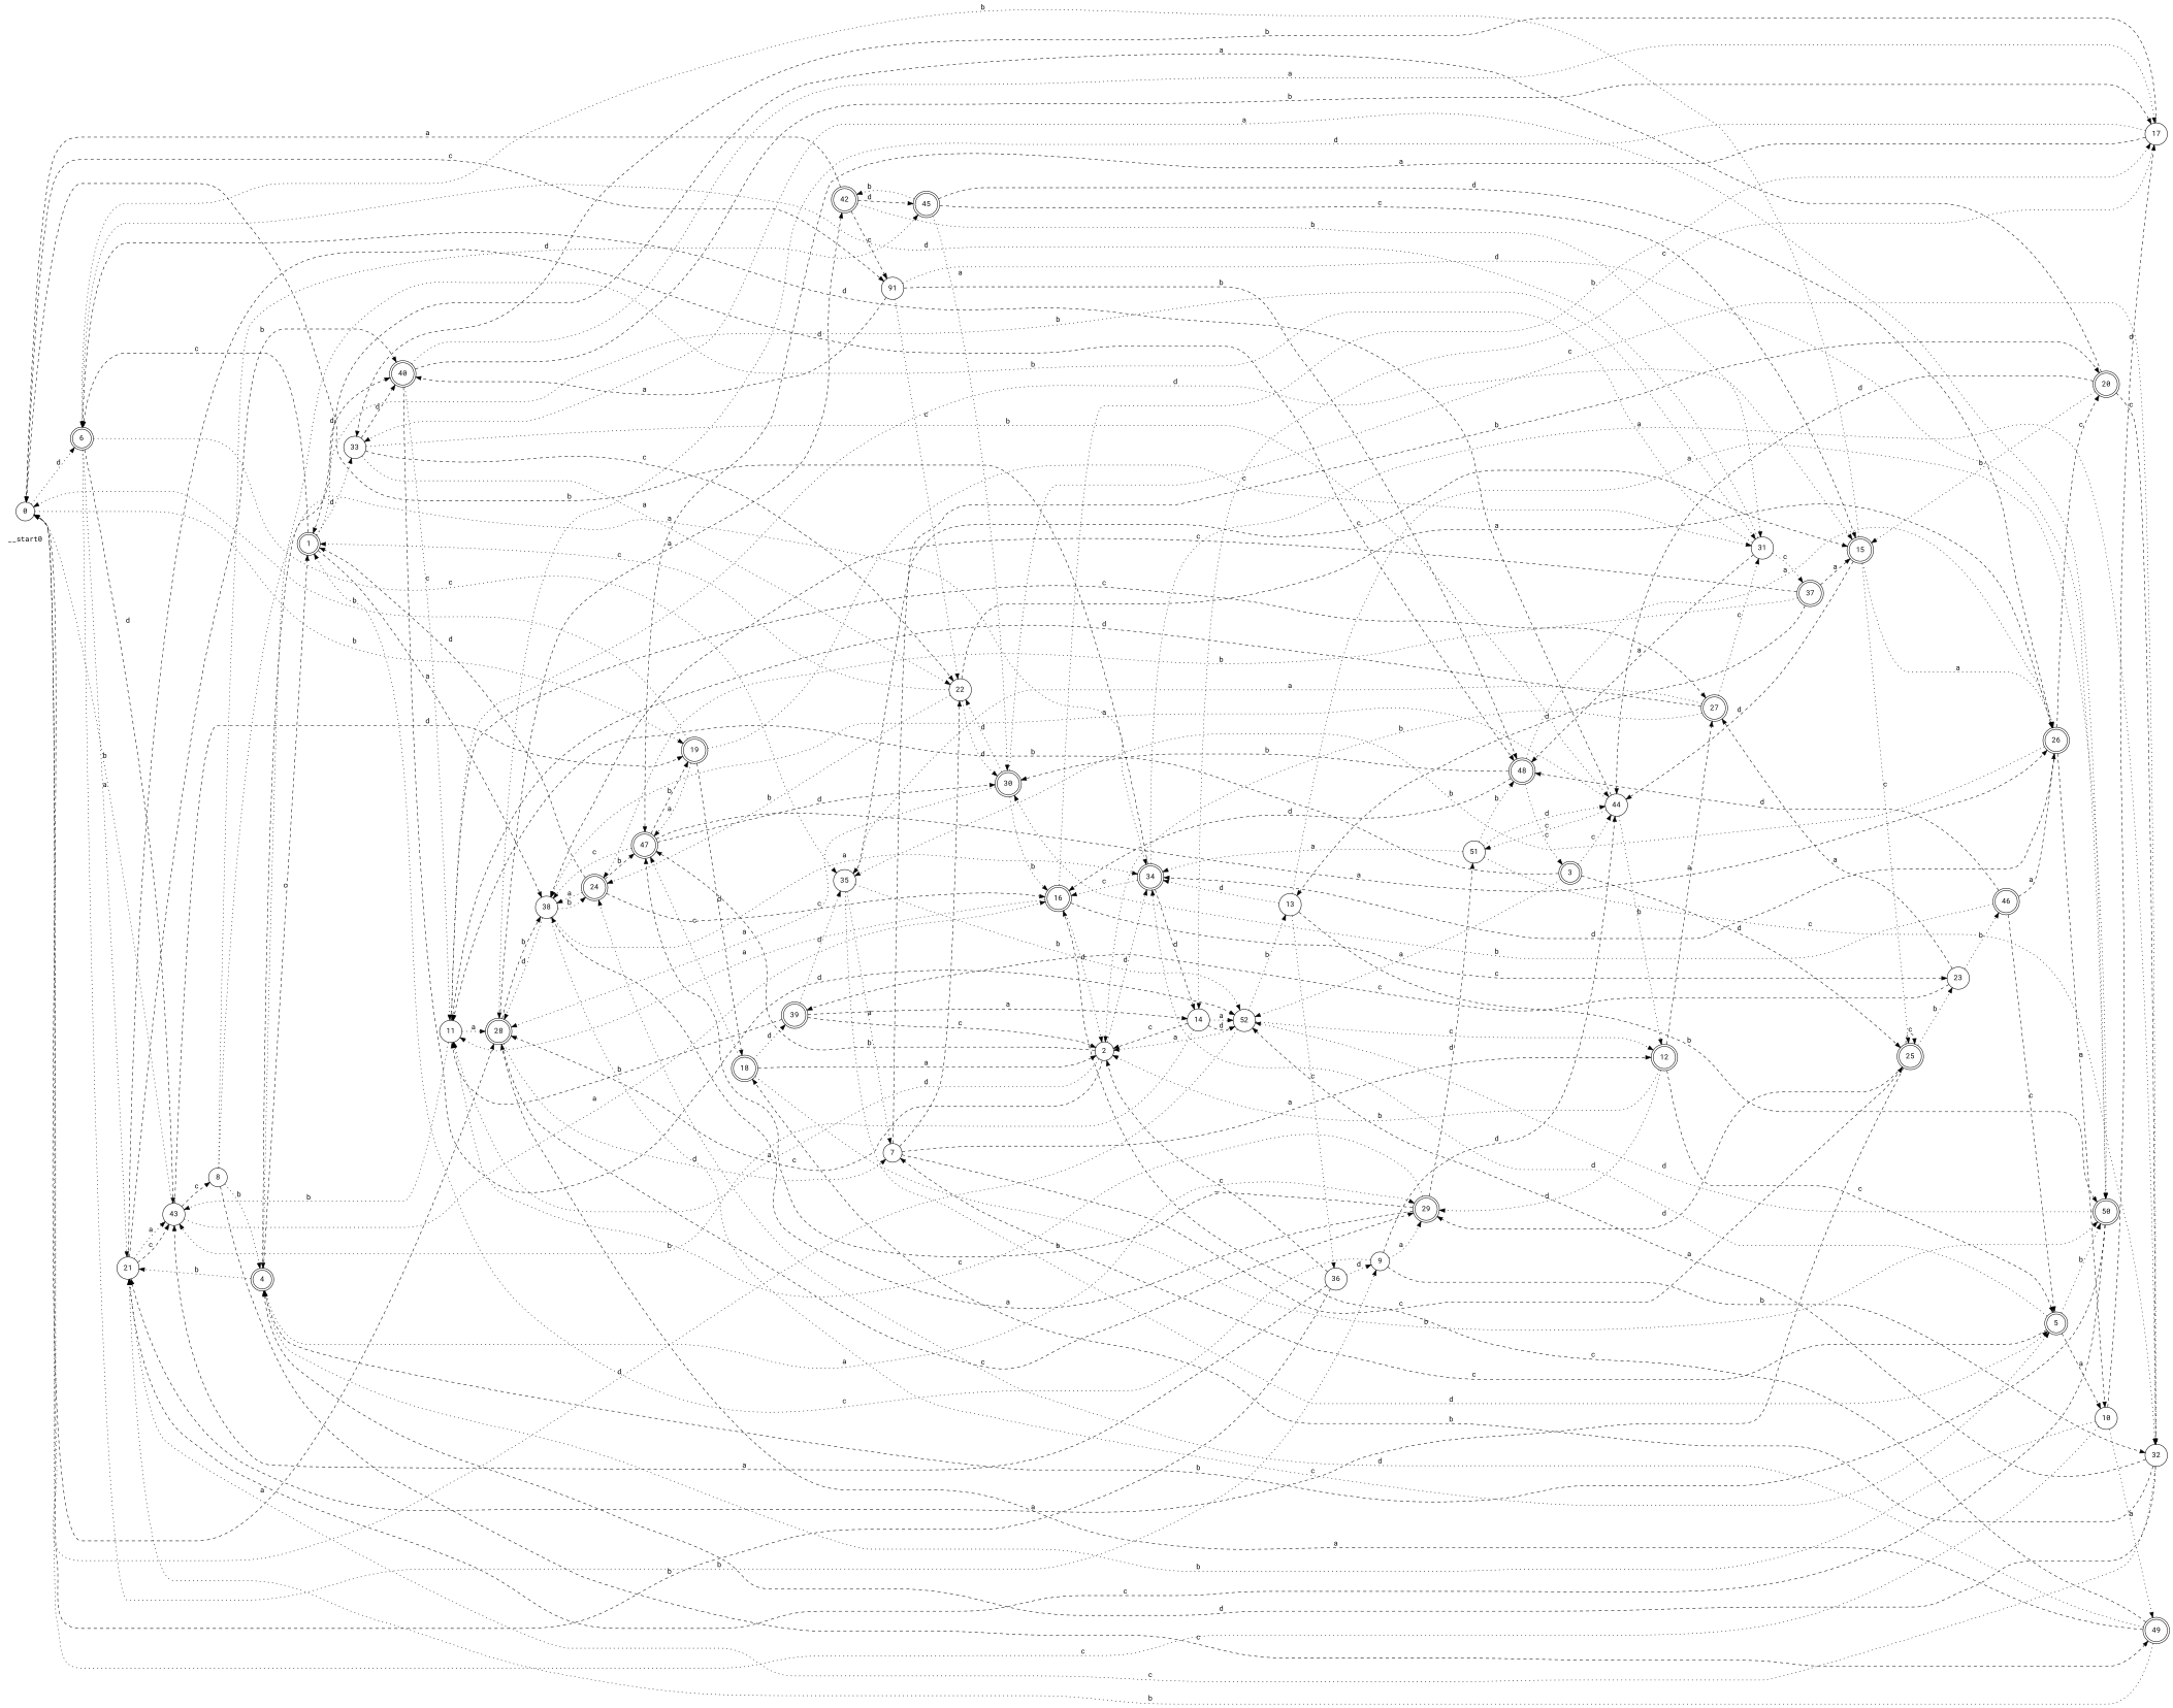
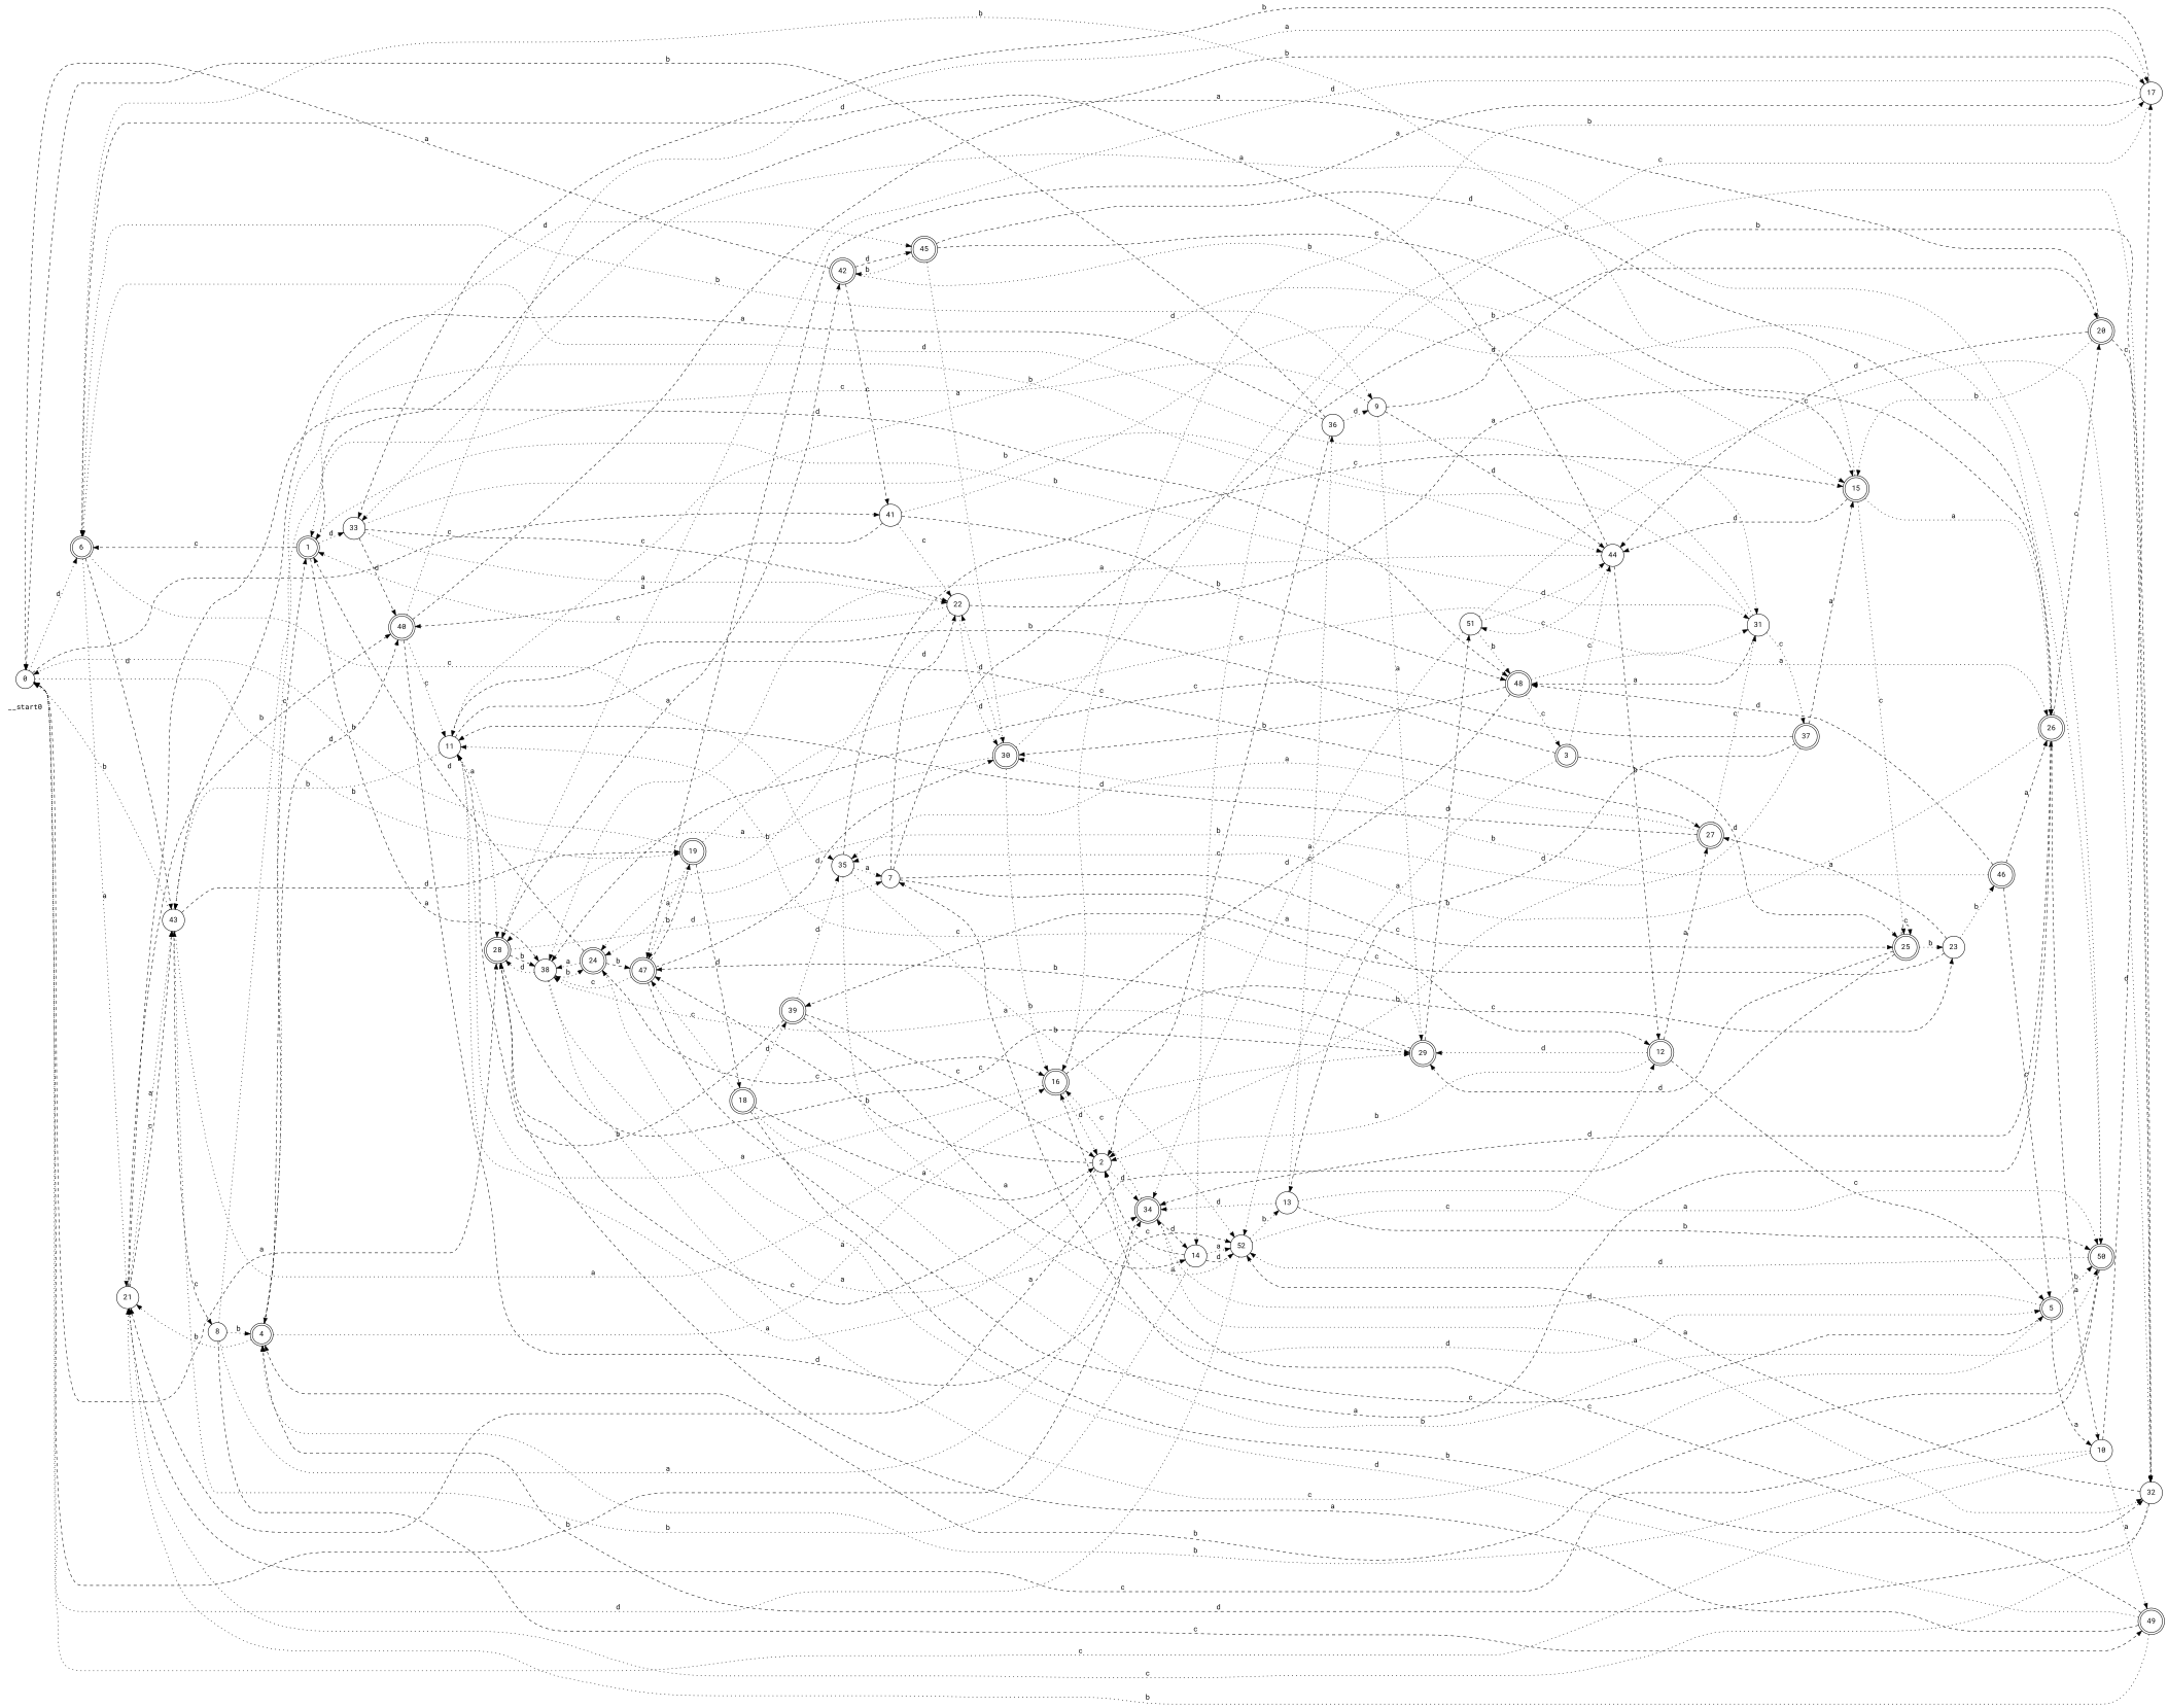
  digraph {
    fontname="Roboto Mono"
    rankdir=LR
    node [fontname="Roboto Mono" shape=doublecircle color=black fillcolor=white style="rounded,filled"]
    edge [fontname="Roboto Mono" style=dotted]
    __start0 [shape=none color="" fillcolor="" style=""]
    n2 [label=0 shape=circle style=filled]
    n3 [label=6]
    n4 [label=19]
    n5 [label=28]
-   n6 [label=91 shape=circle style=filled]
+   n6 [label=41 shape=circle style=filled]
    n7 [label=21 shape=circle style=filled]
    n8 [label=9 shape=circle style=filled]
    n9 [label=35 shape=circle style=filled]
    n10 [label=43 shape=circle style=filled]
    n11 [label=31 shape=circle style=filled]
    n12 [label=47]
    n13 [label=18]
    n14 [label=38 shape=circle style=filled]
    n15 [label=29]
    n16 [label=7 shape=circle style=filled]
    n17 [label=42]
    n18 [label=40]
    n19 [label=50]
    n20 [label=22 shape=circle style=filled]
    n21 [label=48]
    n22 [label=1]
    n23 [label=33 shape=circle style=filled]
    n24 [label=4]
    n25 [label=37]
    n26 [label=44 shape=circle style=filled]
    n27 [label=34]
    n28 [label=5]
    n29 [label=24]
    n30 [label=2 shape=circle style=filled]
    n31 [label=11 shape=circle]
    n32 [label=15]
    n33 [label=27]
    n34 [label=32 shape=circle style=filled]
    n35 [label=14 shape=circle style=filled]
    n36 [label=16]
    n37 [label=26]
    n38 [label=30]
    n39 [label=3]
    n40 [label=25]
    n41 [label=52 shape=circle style=filled]
    n42 [label=23 shape=circle style=filled]
    n43 [label=12]
    n44 [label=51 shape=circle style=filled]
    n45 [label=13 shape=circle style=filled]
    n46 [label=17 shape=circle style=filled]
    n47 [label=10 shape=circle style=filled]
    n48 [label=20]
    n49 [label=49]
    n50 [label=8 shape=circle style=filled]
    n51 [label=45]
    n52 [label=36 shape=circle style=filled]
    n53 [label=39]
    n54 [label=46]
    n2 -> n3 [label=d]
    n2 -> n4 [label=b]
    n2 -> n5 [label=a style=dashed]
    n2 -> n6 [label=c style=dashed]
    n3 -> n7 [label=a]
    n3 -> n8 [label=b]
    n3 -> n9 [label=c]
    n3 -> n10 [label=d style=dashed]
    n4 -> n2 [label=b]
    n4 -> n11 [label=c]
    n4 -> n12 [label=a]
    n4 -> n13 [label=d style=dashed]
    n5 -> n14 [label=b style=dashed]
    n5 -> n15 [label=c style=dashed]
    n5 -> n16 [label=d]
    n5 -> n17 [label=a style=dashed]
    n6 -> n18 [label=a style=dashed]
    n6 -> n19 [label=d]
    n6 -> n20 [label=c]
    n6 -> n21 [label=b style=dashed]
    n7 -> n10 [label=a]
    n7 -> n10 [label=c style=dashed]
    n7 -> n18 [label=b style=dashed]
    n7 -> n21 [label=d style=dashed]
    n8 -> n15 [label=a]
    n8 -> n22 [label=c]
    n8 -> n26 [label=d style=dashed]
    n8 -> n34 [label=b style=dashed]
    n9 -> n16 [label=a]
    n9 -> n28 [label=d]
    n9 -> n32 [label=c style=dashed]
    n9 -> n41 [label=b]
    n10 -> n2 [label=b]
    n10 -> n4 [label=d style=dashed]
    n10 -> n36 [label=a]
    n10 -> n50 [label=c style=dashed]
    n11 -> n3 [label=d]
    n11 -> n21 [label=a style=dashed]
    n11 -> n24 [label=b]
    n11 -> n25 [label=c]
    n12 -> n4 [label=b style=dashed]
    n12 -> n14 [label=c]
    n12 -> n37 [label=a style=dashed]
    n12 -> n38 [label=d style=dashed]
    n13 -> n12 [label=c]
    n13 -> n19 [label=b]
    n13 -> n30 [label=a style=dashed]
    n13 -> n53 [label=d]
    n14 -> n5 [label=d]
    n14 -> n27 [label=a]
    n14 -> n28 [label=c]
    n14 -> n29 [label=b]
    n15 -> n12 [label=b style=dashed]
-   n15 -> n14 [label=a style=dashed]
+   n15 -> n14 [label=a]
    n15 -> n31 [label=c]
    n15 -> n44 [label=d style=dashed]
    n16 -> n20 [label=d style=dashed]
    n16 -> n40 [label=c style=dashed]
    n16 -> n43 [label=a style=dashed]
    n16 -> n48 [label=b style=dashed]
    n17 -> n2 [label=a style=dashed]
    n17 -> n6 [label=c style=dashed]
    n17 -> n11 [label=b]
    n17 -> n51 [label=d style=dashed]
    n18 -> n31 [label=c]
    n18 -> n41 [label=d style=dashed]
    n18 -> n46 [label=a]
    n18 -> n46 [label=b style=dashed]
    n19 -> n7 [label=c style=dashed]
    n19 -> n23 [label=a]
    n19 -> n24 [label=b style=dashed]
    n19 -> n41 [label=d]
    n20 -> n22 [label=c]
    n20 -> n29 [label=b]
    n20 -> n37 [label=a style=dashed]
    n20 -> n38 [label=d]
    n21 -> n36 [label=d style=dashed]
    n21 -> n37 [label=a]
    n21 -> n38 [label=b style=dashed]
    n21 -> n39 [label=c]
    n22 -> n3 [label=c style=dashed]
    n22 -> n11 [label=b]
    n22 -> n14 [label=a style=dashed]
    n22 -> n23 [label=d]
    n23 -> n18 [label=d style=dashed]
    n23 -> n20 [label=a]
    n23 -> n20 [label=c style=dashed]
    n23 -> n26 [label=b]
    n24 -> n7 [label=b]
    n24 -> n15 [label=a]
    n24 -> n18 [label=d style=dashed]
    n24 -> n22 [label=c style=dashed]
    n25 -> n14 [label=c style=dashed]
    n25 -> n29 [label=b]
    n25 -> n32 [label=a style=dashed]
    n25 -> n45 [label=d style=dashed]
    n26 -> n3 [label=d style=dashed]
    n26 -> n14 [label=a]
-   n26 -> n43 [label=b]
+   n26 -> n43 [label=b style=dashed]
    n26 -> n44 [label=c]
    n27 -> n2 [label=b style=dashed]
    n27 -> n34 [label=a]
    n27 -> n35 [label=d style=dashed]
    n27 -> n36 [label=c]
    n28 -> n16 [label=c style=dashed]
    n28 -> n19 [label=b]
    n28 -> n27 [label=d]
    n28 -> n47 [label=a style=dashed]
    n29 -> n12 [label=b style=dashed]
    n29 -> n14 [label=a]
    n29 -> n22 [label=d style=dashed]
    n29 -> n36 [label=c style=dashed]
    n30 -> n5 [label=c style=dashed]
    n30 -> n12 [label=b style=dashed]
    n30 -> n27 [label=d]
    n30 -> n31 [label=a]
    n31 -> n5 [label=a]
    n31 -> n10 [label=b]
    n31 -> n32 [label=d]
    n31 -> n33 [label=c style=dashed]
    n32 -> n3 [label=b]
    n32 -> n26 [label=d style=dashed]
    n32 -> n37 [label=a]
    n32 -> n40 [label=c]
    n33 -> n9 [label=a]
    n33 -> n11 [label=c]
    n33 -> n30 [label=b]
    n33 -> n31 [label=d style=dashed]
    n34 -> n7 [label=c]
-   n34 -> n13 [label=b style=dashed]
+   n13 -> n34 [label=b style=dashed]
    n34 -> n24 [label=d style=dashed]
    n34 -> n41 [label=a style=dashed]
    n35 -> n10 [label=b]
    n35 -> n30 [label=c style=dashed]
    n35 -> n41 [label=a]
    n35 -> n41 [label=d style=dashed]
    n36 -> n30 [label=d]
    n36 -> n31 [label=a]
    n36 -> n42 [label=c style=dashed]
    n36 -> n46 [label=b]
    n37 -> n9 [label=b]
    n37 -> n27 [label=d style=dashed]
    n37 -> n47 [label=a style=dashed]
    n37 -> n48 [label=c style=dashed]
    n38 -> n5 [label=a]
    n38 -> n20 [label=d]
    n38 -> n34 [label=c]
    n38 -> n36 [label=b]
    n39 -> n26 [label=c]
    n39 -> n31 [label=b style=dashed]
    n39 -> n40 [label=d style=dashed]
    n39 -> n41 [label=a]
    n40 -> n7 [label=a style=dashed]
    n40 -> n15 [label=d style=dashed]
    n40 -> n40 [label=c style=dashed]
    n40 -> n42 [label=b]
    n41 -> n2 [label=d]
    n41 -> n30 [label=a]
    n41 -> n43 [label=c]
    n41 -> n45 [label=b]
    n42 -> n33 [label=a style=dashed]
    n42 -> n53 [label=c style=dashed]
    n42 -> n54 [label=b]
    n43 -> n15 [label=d]
    n43 -> n28 [label=c style=dashed]
    n43 -> n30 [label=b]
    n43 -> n33 [label=a style=dashed]
    n44 -> n21 [label=b]
    n44 -> n26 [label=d]
    n44 -> n27 [label=a]
    n44 -> n34 [label=c]
    n45 -> n19 [label=a]
    n45 -> n19 [label=b style=dashed]
    n45 -> n27 [label=d]
    n45 -> n52 [label=c]
    n46 -> n5 [label=d]
    n46 -> n12 [label=a style=dashed]
    n46 -> n23 [label=b style=dashed]
    n46 -> n35 [label=c]
    n47 -> n2 [label=c]
    n47 -> n24 [label=b]
    n47 -> n46 [label=d style=dashed]
    n47 -> n49 [label=a]
    n48 -> n22 [label=a style=dashed]
    n48 -> n26 [label=d style=dashed]
    n48 -> n32 [label=b]
    n48 -> n34 [label=c style=dashed]
    n49 -> n5 [label=a style=dashed]
    n49 -> n7 [label=b]
    n49 -> n29 [label=d]
    n49 -> n36 [label=c style=dashed]
    n50 -> n24 [label=b]
    n50 -> n27 [label=a]
    n50 -> n49 [label=c style=dashed]
    n50 -> n51 [label=d]
    n51 -> n17 [label=b]
    n51 -> n32 [label=c style=dashed]
    n51 -> n37 [label=d style=dashed]
    n51 -> n38 [label=a]
    n52 -> n2 [label=b style=dashed]
    n52 -> n8 [label=d]
    n52 -> n10 [label=a style=dashed]
    n52 -> n30 [label=c style=dashed]
    n53 -> n9 [label=d]
    n53 -> n30 [label=c style=dashed]
    n53 -> n31 [label=b style=dashed]
    n53 -> n35 [label=a style=dashed]
    n54 -> n21 [label=d style=dashed]
    n54 -> n28 [label=c style=dashed]
    n54 -> n37 [label=a style=dashed]
    n54 -> n38 [label=b]
  }
